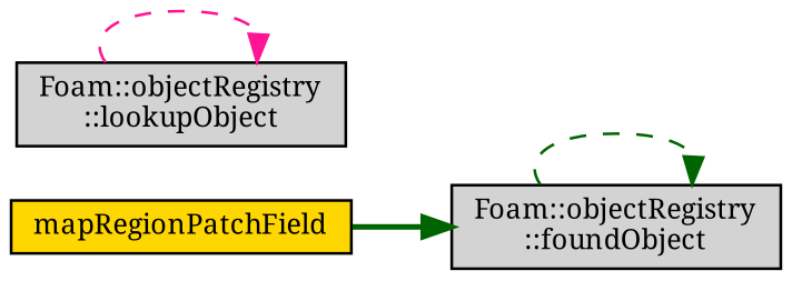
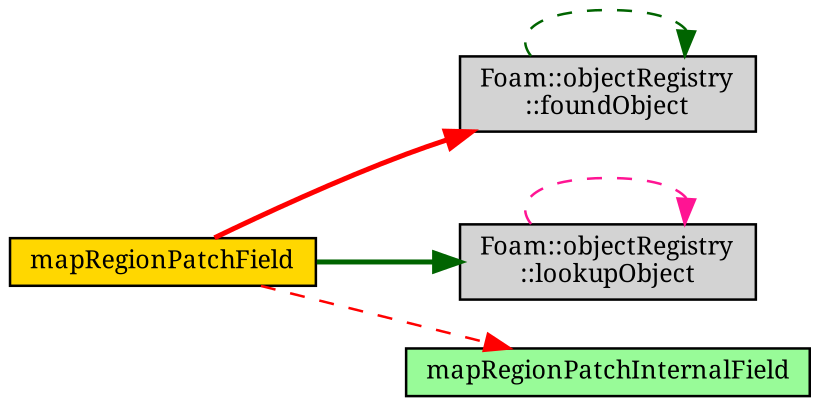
  digraph {
    fontname="Noto Serif"
    rankdir=LR
    node [color=black fillcolor=lightgrey fontname="Noto Serif" fontsize=10 shape=record style=filled]
    edge [color=red fontname="Noto Serif" fontsize=10 labelfontname=Helvetica labelfontsize=10 style=dashed]
    n1 [fillcolor=gold fontcolor=black height=0.2 label=mapRegionPatchField width=0.4]
    n2 [height=0.2 label="Foam::objectRegistry\l::foundObject" width=0.4]
    n3 [height=0.2 label="Foam::objectRegistry\l::lookupObject" width=0.4]
-   n1 -> n2 [color=darkgreen style=bold]
+   n4 [fillcolor=palegreen height=0.2 label=mapRegionPatchInternalField width=0.4]
+   n1 -> n2 [style=bold]
+   n1 -> n3 [color=darkgreen style=bold]
+   n1 -> n4
    n2 -> n2 [color=darkgreen]
    n3 -> n3 [color=deeppink]
  }
